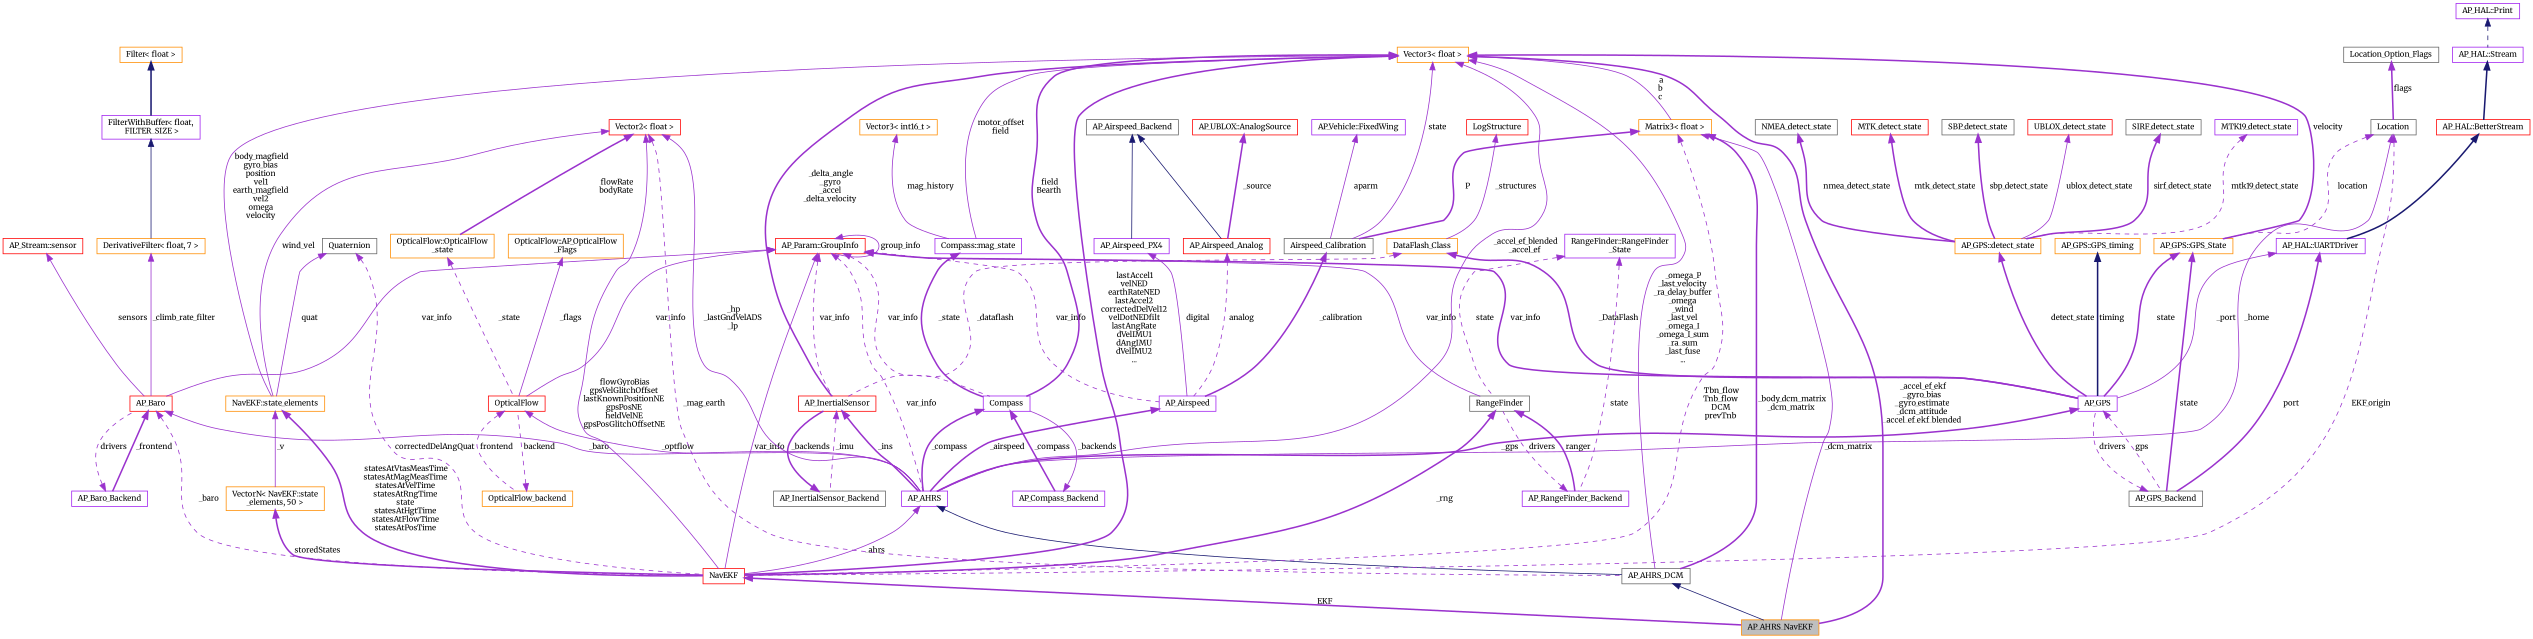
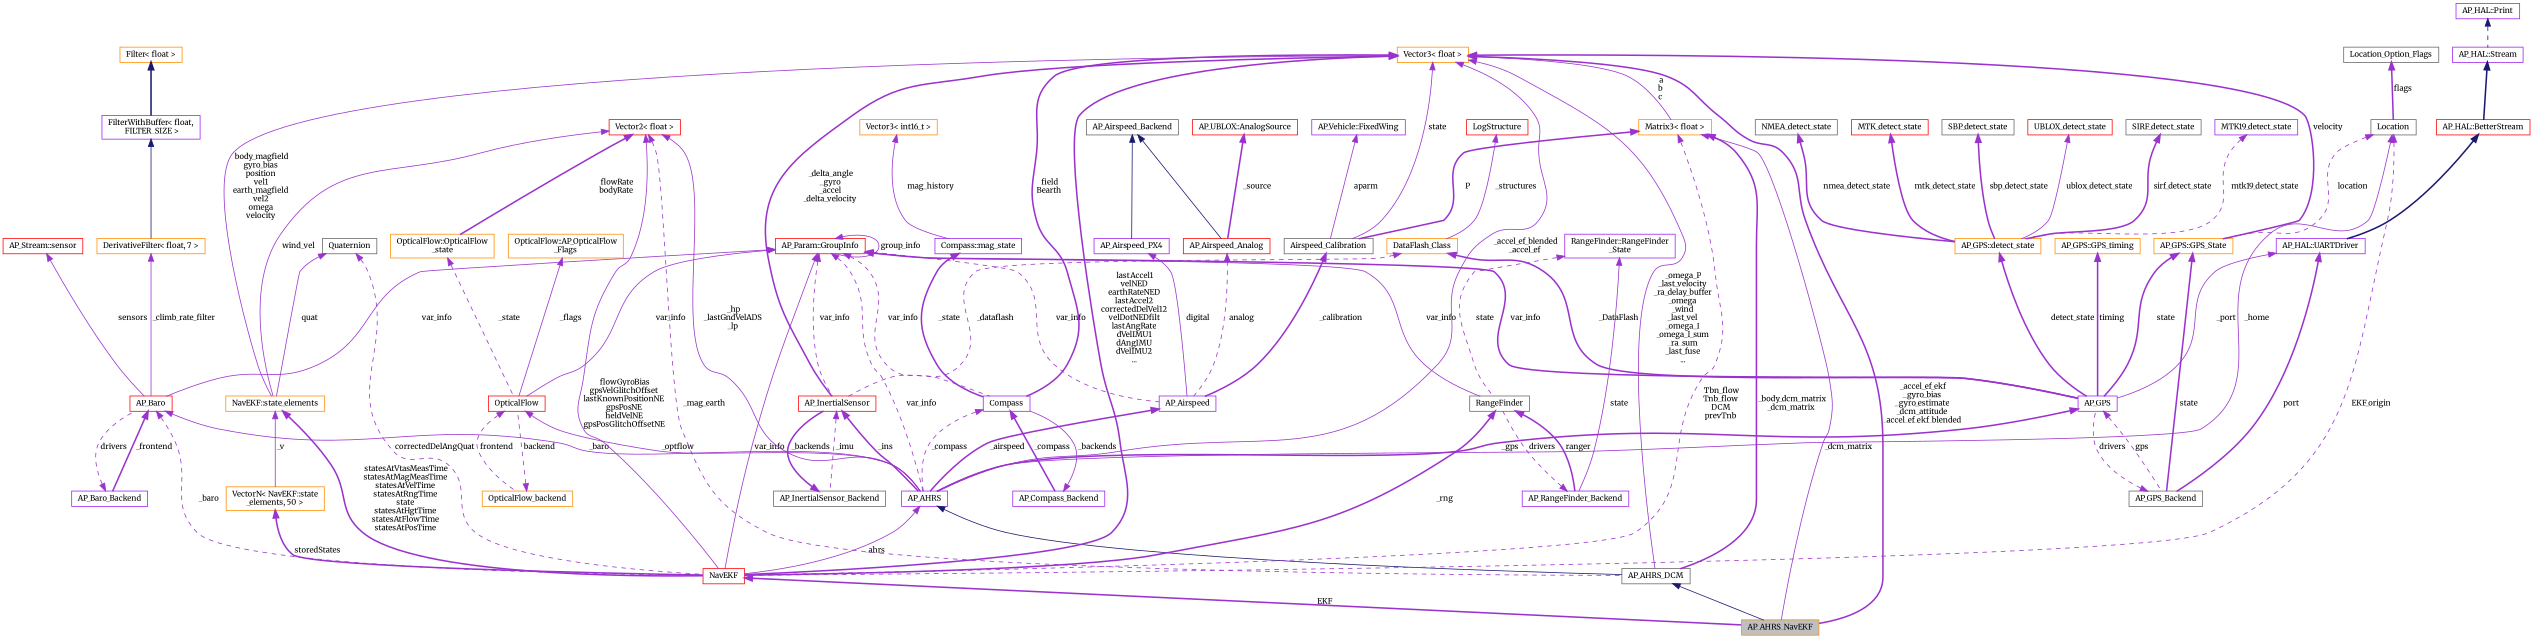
  digraph {
    fontname=Merriweather
    rankdir=TB
    node [color=purple fillcolor=white fontname=Merriweather fontsize=10 shape=record style=filled]
    edge [color=darkorchid3 dir=back fontname=Merriweather fontsize=10 labelfontname=Helvetica labelfontsize=10 style=bold]
    n1 [color=darkorange fillcolor=grey75 fontcolor=black height=0.2 label=AP_AHRS_NavEKF width=0.4]
    n2 [color=gray40 height=0.2 label=AP_AHRS_DCM width=0.4]
    n3 [height=0.2 label=AP_AHRS width=0.4]
    n4 [color=red height=0.2 label=NavEKF width=0.4]
    n5 [color=red height=0.2 label=AP_Baro width=0.4]
    n6 [height=0.2 label=AP_Baro_Backend width=0.4]
    n7 [color=red height=0.2 label="AP_Stream::sensor" width=0.4]
    n8 [color=darkorange height=0.2 label="DerivativeFilter\< float, 7 \>" width=0.4]
    n9 [height=0.2 label="FilterWithBuffer\< float,\l FILTER_SIZE \>" width=0.4]
    n10 [color=darkorange height=0.2 label="Filter\< float \>" width=0.4]
    n11 [color=red height=0.2 label="AP_Param::GroupInfo" width=0.4]
    n12 [color=red height=0.2 label=OpticalFlow width=0.4]
    n13 [color=red height=0.2 label=AP_InertialSensor width=0.4]
    n14 [height=0.2 label=AP_Airspeed width=0.4]
    n15 [height=0.2 label=AP_GPS width=0.4]
    n16 [height=0.2 label=Compass width=0.4]
    n17 [color=gray40 height=0.2 label=RangeFinder width=0.4]
    n18 [color=darkorange height=0.2 label=OpticalFlow_backend width=0.4]
    n19 [color=gray40 height=0.2 label=AP_InertialSensor_Backend width=0.4]
    n20 [color=gray40 height=0.2 label=AP_GPS_Backend width=0.4]
    n21 [height=0.2 label=AP_Compass_Backend width=0.4]
    n22 [height=0.2 label=AP_RangeFinder_Backend width=0.4]
    n23 [color=darkorange height=0.2 label="OpticalFlow::OpticalFlow\l_state" width=0.4]
    n24 [color=red height=0.2 label="Vector2\< float \>" width=0.4]
    n25 [color=darkorange height=0.2 label="NavEKF::state_elements" width=0.4]
    n26 [color=darkorange height=0.2 label="VectorN\< NavEKF::state\l_elements, 50 \>" width=0.4]
    n27 [color=darkorange height=0.2 label="OpticalFlow::AP_OpticalFlow\l_Flags" width=0.4]
    n28 [color=darkorange height=0.2 label="Vector3\< float \>" width=0.4]
    n29 [color=gray40 height=0.2 label=Airspeed_Calibration width=0.4]
    n30 [color=darkorange height=0.2 label="Matrix3\< float \>" width=0.4]
    n31 [color=darkorange height=0.2 label="AP_GPS::GPS_State" width=0.4]
    n32 [height=0.2 label="Compass::mag_state" width=0.4]
    n33 [color=darkorange height=0.2 label=DataFlash_Class width=0.4]
    n34 [color=red height=0.2 label=LogStructure width=0.4]
    n35 [color=red height=0.2 label=AP_Airspeed_Analog width=0.4]
    n36 [color=gray40 height=0.2 label=AP_Airspeed_Backend width=0.4]
    n37 [height=0.2 label=AP_Airspeed_PX4 width=0.4]
    n38 [color=red height=0.2 label="AP_UBLOX::AnalogSource" width=0.4]
    n39 [height=0.2 label="AP_Vehicle::FixedWing" width=0.4]
    n40 [color=darkorange height=0.2 label="AP_GPS::detect_state" width=0.4]
    n41 [color=gray40 height=0.2 label=SBP_detect_state width=0.4]
    n42 [color=red height=0.2 label=UBLOX_detect_state width=0.4]
    n43 [color=gray40 height=0.2 label=SIRF_detect_state width=0.4]
    n44 [height=0.2 label=MTK19_detect_state width=0.4]
    n45 [color=gray40 height=0.2 label=NMEA_detect_state width=0.4]
    n46 [color=red height=0.2 label=MTK_detect_state width=0.4]
    n47 [color=darkorange height=0.2 label="AP_GPS::GPS_timing" width=0.4]
    n48 [height=0.2 label="AP_HAL::UARTDriver" width=0.4]
    n49 [color=red height=0.2 label="AP_HAL::BetterStream" width=0.4]
    n50 [height=0.2 label="AP_HAL::Stream" width=0.4]
    n51 [height=0.2 label="AP_HAL::Print" width=0.4]
    n52 [color=gray40 height=0.2 label=Location width=0.4]
    n53 [color=gray40 height=0.2 label=Location_Option_Flags width=0.4]
    n54 [color=darkorange height=0.2 label="Vector3\< int16_t \>" width=0.4]
    n55 [color=gray40 height=0.2 label=Quaternion width=0.4]
    n56 [height=0.2 label="RangeFinder::RangeFinder\l_State" width=0.4]
    n2 -> n1 [color=midnightblue style=solid]
    n3 -> n2 [color=midnightblue style=solid]
    n3 -> n4 [label=" _ahrs" style=solid]
    n4 -> n1 [label=" EKF"]
    n5 -> n3 [label=" _baro" style=solid]
    n5 -> n4 [label=" _baro" style=dashed]
    n5 -> n6 [label=" _frontend"]
    n6 -> n5 [label=" drivers" style=dashed]
    n7 -> n5 [label=" sensors" style=solid]
    n8 -> n5 [label=" _climb_rate_filter" style=solid]
    n9 -> n8 [color=midnightblue style=solid]
    n10 -> n9 [color=midnightblue]
    n11 -> n3 [label=" var_info" style=dashed]
    n11 -> n4 [label=" var_info" style=solid]
    n11 -> n5 [label=" var_info" style=solid]
    n11 -> n11 [label=" group_info" style=solid]
    n11 -> n12 [label=" var_info" style=solid]
    n11 -> n13 [label=" var_info" style=dashed]
    n11 -> n14 [label=" var_info" style=dashed]
    n11 -> n15 [label=" var_info"]
    n11 -> n16 [label=" var_info" style=dashed]
    n11 -> n17 [label=" var_info" style=solid]
    n12 -> n3 [label=" _optflow" style=solid]
    n12 -> n18 [label=" frontend" style=dashed]
    n13 -> n3 [label=" _ins"]
    n13 -> n19 [label=" _imu" style=dashed]
    n14 -> n3 [label=" _airspeed"]
    n15 -> n3 [label=" _gps"]
    n15 -> n20 [label=" gps" style=dashed]
-   n16 -> n3 [label=" _compass"]
+   n16 -> n3 [label=" _compass" style=dashed]
    n16 -> n21 [label=" _compass"]
    n17 -> n4 [label=" _rng"]
    n17 -> n22 [label=" ranger"]
    n18 -> n12 [label=" backend" style=dashed]
    n19 -> n13 [label=" _backends"]
    n20 -> n15 [label=" drivers" style=dashed]
    n21 -> n16 [label=" _backends" style=solid]
    n22 -> n17 [label=" drivers" style=dashed]
    n23 -> n12 [label=" _state" style=dashed]
    n24 -> n2 [label=" _mag_earth" style=dashed]
    n24 -> n3 [label=" _hp\n_lastGndVelADS\n_lp" style=solid]
    n24 -> n4 [label=" flowGyroBias\ngpsVelGlitchOffset\nlastKnownPositionNE\ngpsPosNE\nheldVelNE\ngpsPosGlitchOffsetNE" style=solid]
    n24 -> n23 [label=" flowRate\nbodyRate"]
    n24 -> n25 [label=" wind_vel" style=solid]
    n25 -> n4 [label=" statesAtVtasMeasTime\nstatesAtMagMeasTime\nstatesAtVelTime\nstatesAtRngTime\nstate\nstatesAtHgtTime\nstatesAtFlowTime\nstatesAtPosTime"]
    n25 -> n26 [label=" _v" style=solid]
    n26 -> n4 [label=" storedStates"]
    n27 -> n12 [label=" _flags" style=solid]
    n28 -> n1 [label=" _accel_ef_ekf\n_gyro_bias\n_gyro_estimate\n_dcm_attitude\n_accel_ef_ekf_blended"]
    n28 -> n2 [label=" _omega_P\n_last_velocity\n_ra_delay_buffer\n_omega\n_wind\n_last_vel\n_omega_I\n_omega_I_sum\n_ra_sum\n_last_fuse\n..." style=solid]
    n28 -> n3 [label=" _accel_ef_blended\n_accel_ef" style=solid]
    n28 -> n4 [label=" lastAccel1\nvelNED\nearthRateNED\nlastAccel2\ncorrectedDelVel12\nvelDotNEDfilt\nlastAngRate\ndVelIMU1\ndAngIMU\ndVelIMU2\n..."]
    n28 -> n13 [label=" _delta_angle\n_gyro\n_accel\n_delta_velocity"]
    n28 -> n16 [label=" field\nBearth"]
    n28 -> n25 [label=" body_magfield\ngyro_bias\nposition\nvel1\nearth_magfield\nvel2\nomega\nvelocity" style=solid]
    n28 -> n29 [label=" state" style=solid]
    n28 -> n30 [label=" a\nb\nc" style=solid]
    n28 -> n31 [label=" velocity"]
-   n28 -> n32 [label=" motor_offset\nfield" style=solid]
    n29 -> n14 [label=" _calibration"]
    n30 -> n1 [label=" _dcm_matrix" style=solid]
    n30 -> n2 [label=" _body_dcm_matrix\n_dcm_matrix"]
    n30 -> n4 [label=" Tbn_flow\nTnb_flow\nDCM\nprevTnb" style=dashed]
    n30 -> n29 [label=" P"]
    n31 -> n15 [label=" state"]
    n31 -> n20 [label=" state"]
    n32 -> n16 [label=" _state"]
    n33 -> n13 [label=" _dataflash" style=dashed]
    n33 -> n15 [label=" _DataFlash"]
    n34 -> n33 [label=" _structures" style=solid]
    n35 -> n14 [label=" analog" style=dashed]
    n36 -> n35 [color=midnightblue style=solid]
    n36 -> n37 [color=midnightblue style=solid]
    n37 -> n14 [label=" digital" style=solid]
    n38 -> n35 [label=" _source"]
    n39 -> n29 [label=" aparm" style=solid]
    n40 -> n15 [label=" detect_state"]
    n41 -> n40 [label=" sbp_detect_state"]
    n42 -> n40 [label=" ublox_detect_state" style=solid]
    n43 -> n40 [label=" sirf_detect_state"]
    n44 -> n40 [label=" mtk19_detect_state" style=dashed]
    n45 -> n40 [label=" nmea_detect_state"]
    n46 -> n40 [label=" mtk_detect_state"]
-   n47 -> n15 [color=midnightblue label=" timing"]
+   n47 -> n15 [label=" timing"]
    n48 -> n15 [label=" _port" style=solid]
    n48 -> n20 [label=" port"]
    n49 -> n48 [color=midnightblue]
    n50 -> n49 [color=midnightblue]
    n51 -> n50 [color=midnightblue style=dashed]
    n52 -> n3 [label=" _home" style=solid]
    n52 -> n4 [label=" EKF_origin" style=dashed]
    n52 -> n31 [label=" location" style=dashed]
    n53 -> n52 [label=" flags"]
    n54 -> n32 [label=" mag_history" style=solid]
    n55 -> n4 [label=" correctedDelAngQuat" style=dashed]
    n55 -> n25 [label=" quat" style=solid]
    n56 -> n17 [label=" state" style=dashed]
-   n56 -> n22 [label=" state" style=dashed]
+   n56 -> n22 [label=" state" style=solid]
  }
